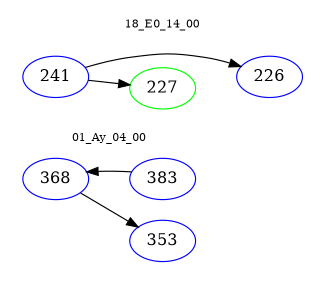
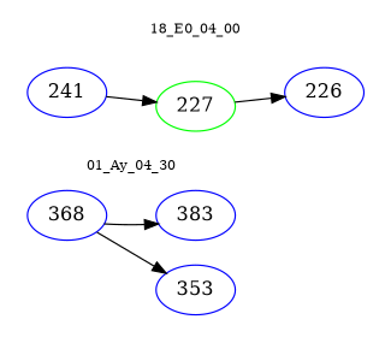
  digraph {
    rankdir=LR
    node [color=blue]
    edge [color=black]
    n1 [label=368]
    n2 [label=353]
    n3 [label=383]
    n4 [label=241]
    n5 [color=green label=227]
    n6 [label=226]
    subgraph cluster_1 {
      color=white
      fontsize=10
-     label="01_Ay_04_00"
+     label="01_Ay_04_30"
      n1
      n2
      n3
    }
    subgraph cluster_2 {
      color=white
      fontsize=10
-     label="18_E0_14_00"
+     label="18_E0_04_00"
      n4
      n5
      n6
    }
    n1 -> n2
-   n3 -> n1
+   n1 -> n3
    n4 -> n5
-   n4 -> n6
+   n5 -> n6
  }
